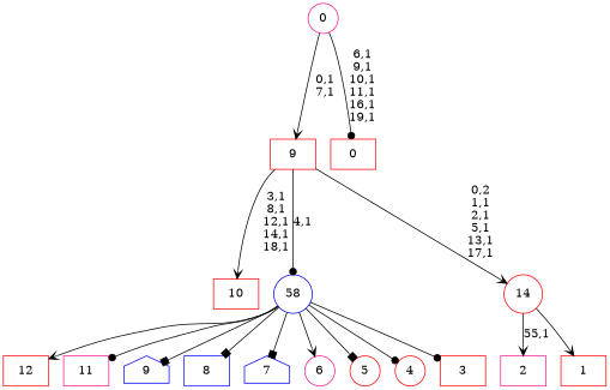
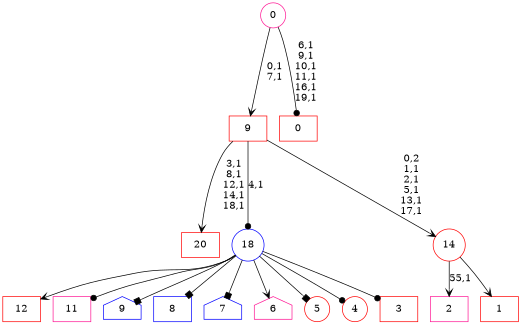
  digraph {
    node [color=red shape=box]
    edge [arrowhead=vee]
    n1 [label=12]
    n2 [color=deeppink label=11]
-   n3 [label=10]
+   n3 [label=20]
    n4 [color=blue label=9 shape=house]
    n5 [color=blue label=8]
    n6 [color=blue label=7 shape=house]
-   n7 [color=deeppink label=6 shape=circle]
+   n7 [color=deeppink label=6 shape=house]
    n8 [label=5 shape=circle]
    n9 [label=4 shape=circle]
    n10 [label=3]
-   18 [color=blue shape=circle label=58]
+   18 [color=blue shape=circle]
    n12 [color=deeppink label=2]
    n13 [label=1]
    14 [shape=circle]
    9
    n16 [label=0]
    0 [color=deeppink shape=circle]
    18 -> n1
    18 -> n2 [arrowhead=dot]
    18 -> n4 [arrowhead=box]
    18 -> n5 [arrowhead=box]
    18 -> n6 [arrowhead=box]
    18 -> n7
    18 -> n8 [arrowhead=box]
    18 -> n9 [arrowhead=dot]
    18 -> n10 [arrowhead=dot]
    14 -> n12 [label="55,1"]
    14 -> n13
    9 -> n3 [label="3,1\n8,1\n12,1\n14,1\n18,1"]
    9 -> 18 [arrowhead=dot label="4,1"]
    9 -> 14 [label="0,2\n1,1\n2,1\n5,1\n13,1\n17,1"]
    0 -> 9 [label="0,1\n7,1"]
    0 -> n16 [arrowhead=dot label="6,1\n9,1\n10,1\n11,1\n16,1\n19,1"]
  }
